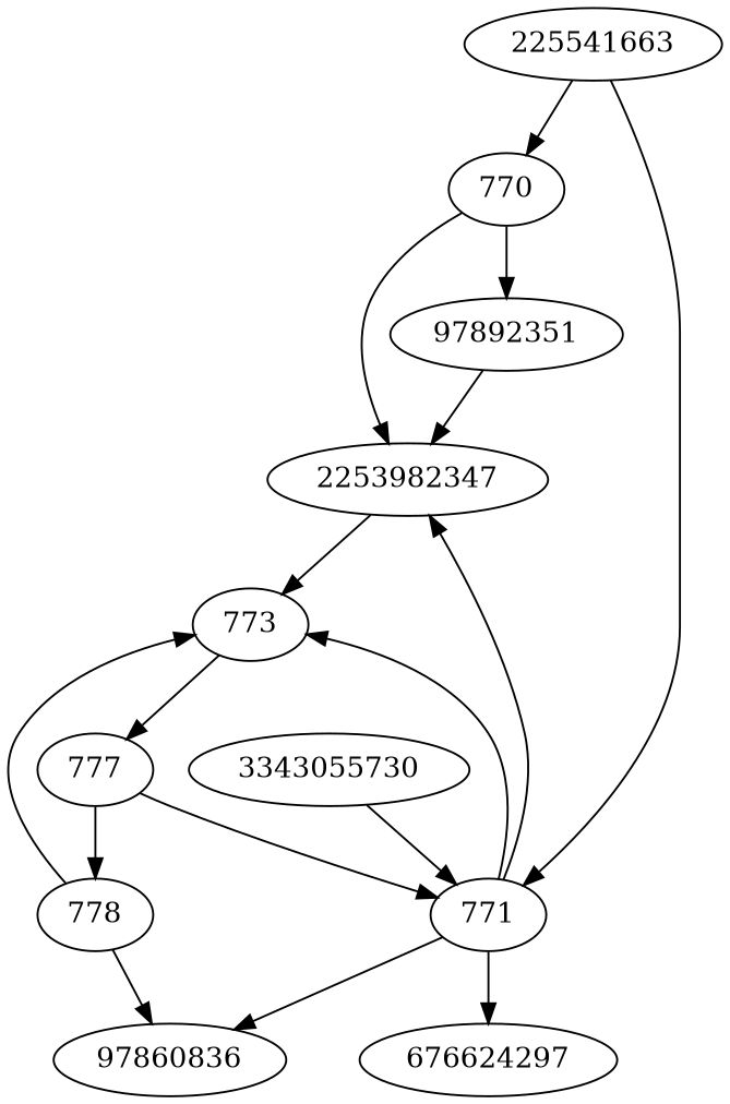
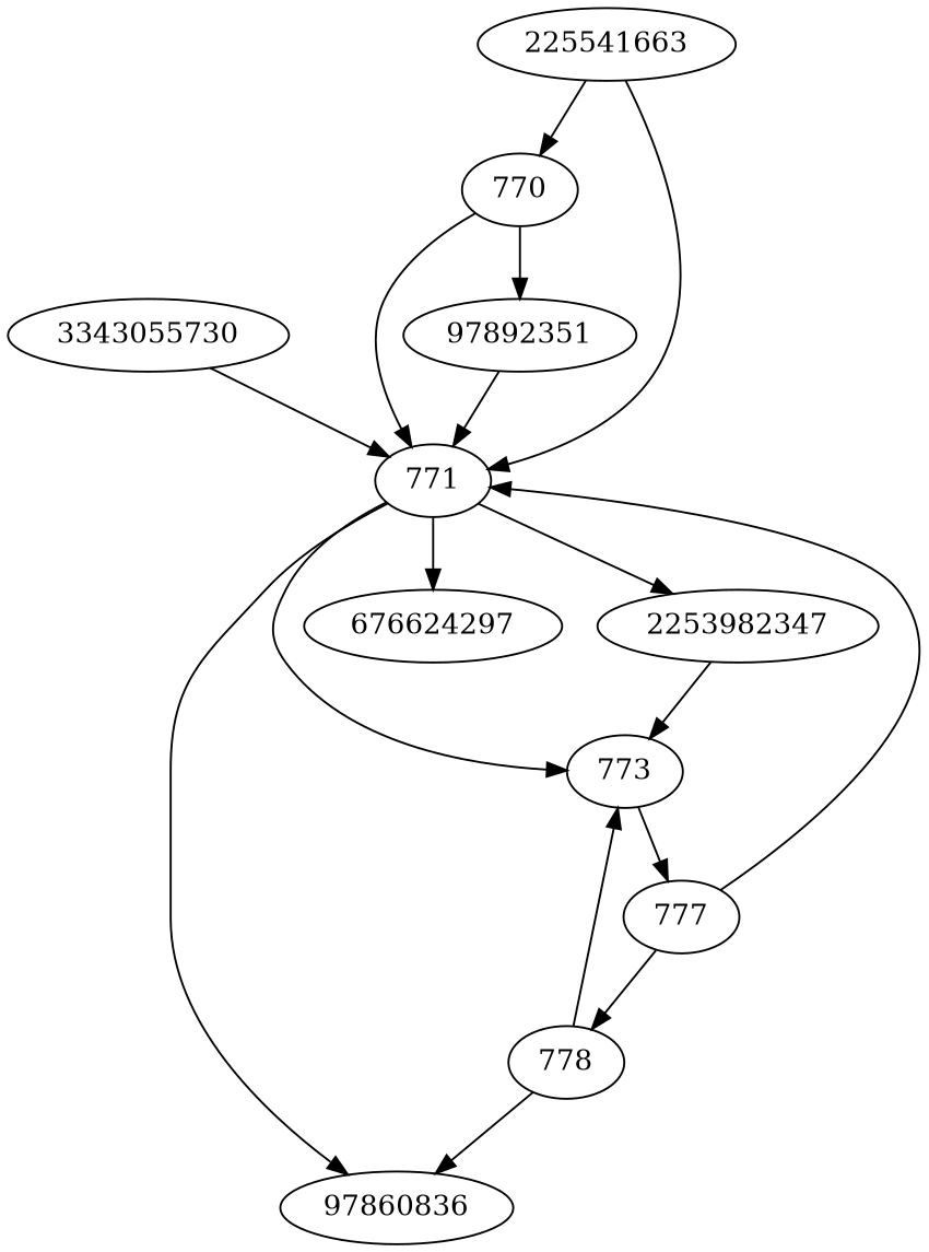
  strict digraph {
    770
    771
    97892351
    97860836
    773
    676624297
    2253982347
    777
    778
    3343055730
    225541663
-   770 -> 2253982347
+   770 -> 771
    770 -> 97892351
    771 -> 97860836
    771 -> 773
    771 -> 676624297
    771 -> 2253982347
-   97892351 -> 2253982347
+   97892351 -> 771
    773 -> 777
    2253982347 -> 773
    777 -> 771
    777 -> 778
    778 -> 97860836
    778 -> 773
    3343055730 -> 771
    225541663 -> 770
    225541663 -> 771
  }
